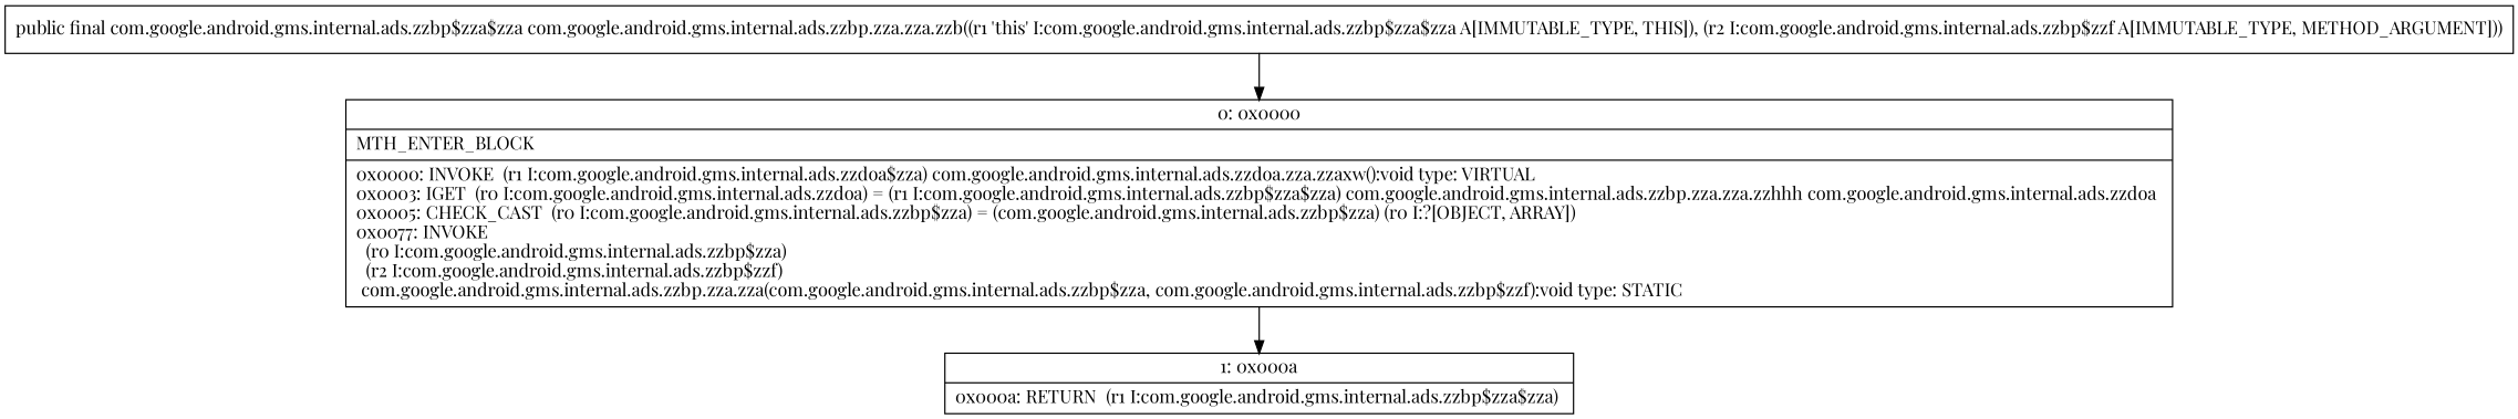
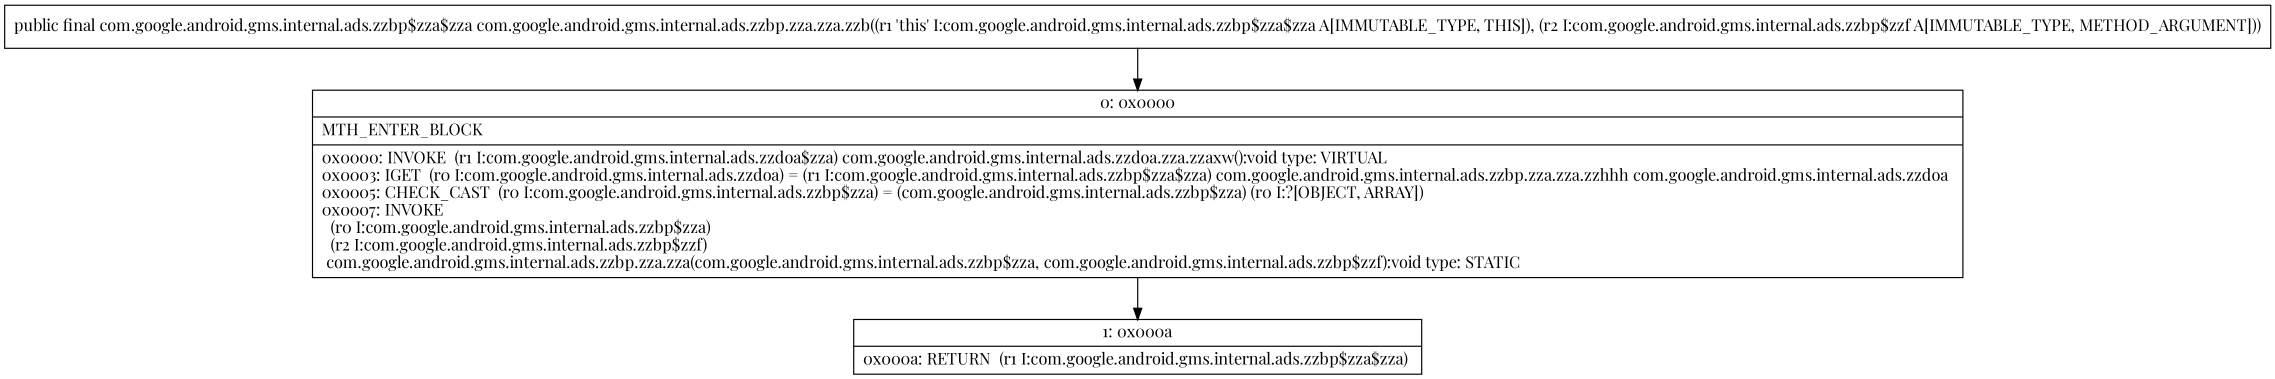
  digraph {
    fontname="Playfair Display"
    node [shape=record fontname="Playfair Display"]
    edge [fontname="Playfair Display"]
-   n1 [label="{0\:\ 0x0000|MTH_ENTER_BLOCK\l|0x0000: INVOKE  (r1 I:com.google.android.gms.internal.ads.zzdoa$zza) com.google.android.gms.internal.ads.zzdoa.zza.zzaxw():void type: VIRTUAL \l0x0003: IGET  (r0 I:com.google.android.gms.internal.ads.zzdoa) = (r1 I:com.google.android.gms.internal.ads.zzbp$zza$zza) com.google.android.gms.internal.ads.zzbp.zza.zza.zzhhh com.google.android.gms.internal.ads.zzdoa \l0x0005: CHECK_CAST  (r0 I:com.google.android.gms.internal.ads.zzbp$zza) = (com.google.android.gms.internal.ads.zzbp$zza) (r0 I:?[OBJECT, ARRAY]) \l0x0077: INVOKE  \l  (r0 I:com.google.android.gms.internal.ads.zzbp$zza)\l  (r2 I:com.google.android.gms.internal.ads.zzbp$zzf)\l com.google.android.gms.internal.ads.zzbp.zza.zza(com.google.android.gms.internal.ads.zzbp$zza, com.google.android.gms.internal.ads.zzbp$zzf):void type: STATIC \l}"]
+   n1 [label="{0\:\ 0x0000|MTH_ENTER_BLOCK\l|0x0000: INVOKE  (r1 I:com.google.android.gms.internal.ads.zzdoa$zza) com.google.android.gms.internal.ads.zzdoa.zza.zzaxw():void type: VIRTUAL \l0x0003: IGET  (r0 I:com.google.android.gms.internal.ads.zzdoa) = (r1 I:com.google.android.gms.internal.ads.zzbp$zza$zza) com.google.android.gms.internal.ads.zzbp.zza.zza.zzhhh com.google.android.gms.internal.ads.zzdoa \l0x0005: CHECK_CAST  (r0 I:com.google.android.gms.internal.ads.zzbp$zza) = (com.google.android.gms.internal.ads.zzbp$zza) (r0 I:?[OBJECT, ARRAY]) \l0x0007: INVOKE  \l  (r0 I:com.google.android.gms.internal.ads.zzbp$zza)\l  (r2 I:com.google.android.gms.internal.ads.zzbp$zzf)\l com.google.android.gms.internal.ads.zzbp.zza.zza(com.google.android.gms.internal.ads.zzbp$zza, com.google.android.gms.internal.ads.zzbp$zzf):void type: STATIC \l}"]
    n2 [label="{1\:\ 0x000a|0x000a: RETURN  (r1 I:com.google.android.gms.internal.ads.zzbp$zza$zza) \l}"]
    n3 [label="{public final com.google.android.gms.internal.ads.zzbp$zza$zza com.google.android.gms.internal.ads.zzbp.zza.zza.zzb((r1 'this' I:com.google.android.gms.internal.ads.zzbp$zza$zza A[IMMUTABLE_TYPE, THIS]), (r2 I:com.google.android.gms.internal.ads.zzbp$zzf A[IMMUTABLE_TYPE, METHOD_ARGUMENT])) }"]
    n1 -> n2
    n3 -> n1
  }
